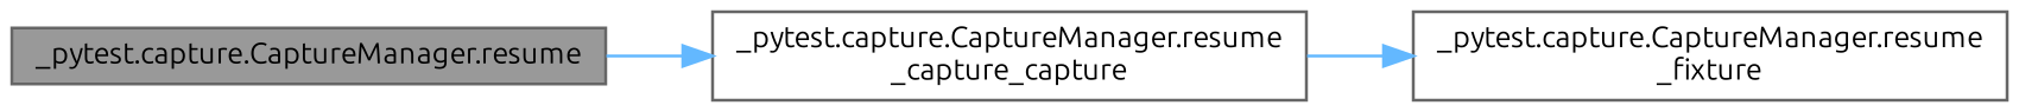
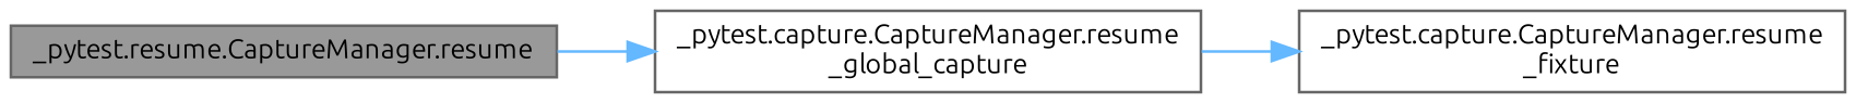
  digraph {
    fontname=Ubuntu
    rankdir=LR
    node [color=grey40 fillcolor=white fontname=Ubuntu fontsize=10 shape=box style=filled]
    edge [color=steelblue1 fontname=Ubuntu fontsize=10 labelfontname=Helvetica labelfontsize=10 style=solid]
-   n1 [color=gray40 fillcolor=grey60 fontcolor=black height=0.2 label="_pytest.capture.CaptureManager.resume" width=0.4]
-   n2 [height=0.2 label="_pytest.capture.CaptureManager.resume\l_capture_capture" width=0.4]
+   n1 [color=gray40 fillcolor=grey60 fontcolor=black height=0.2 label="_pytest.resume.CaptureManager.resume" width=0.4]
+   n2 [height=0.2 label="_pytest.capture.CaptureManager.resume\l_global_capture" width=0.4]
    n3 [height=0.2 label="_pytest.capture.CaptureManager.resume\l_fixture" width=0.4]
    n1 -> n2
    n2 -> n3
  }
